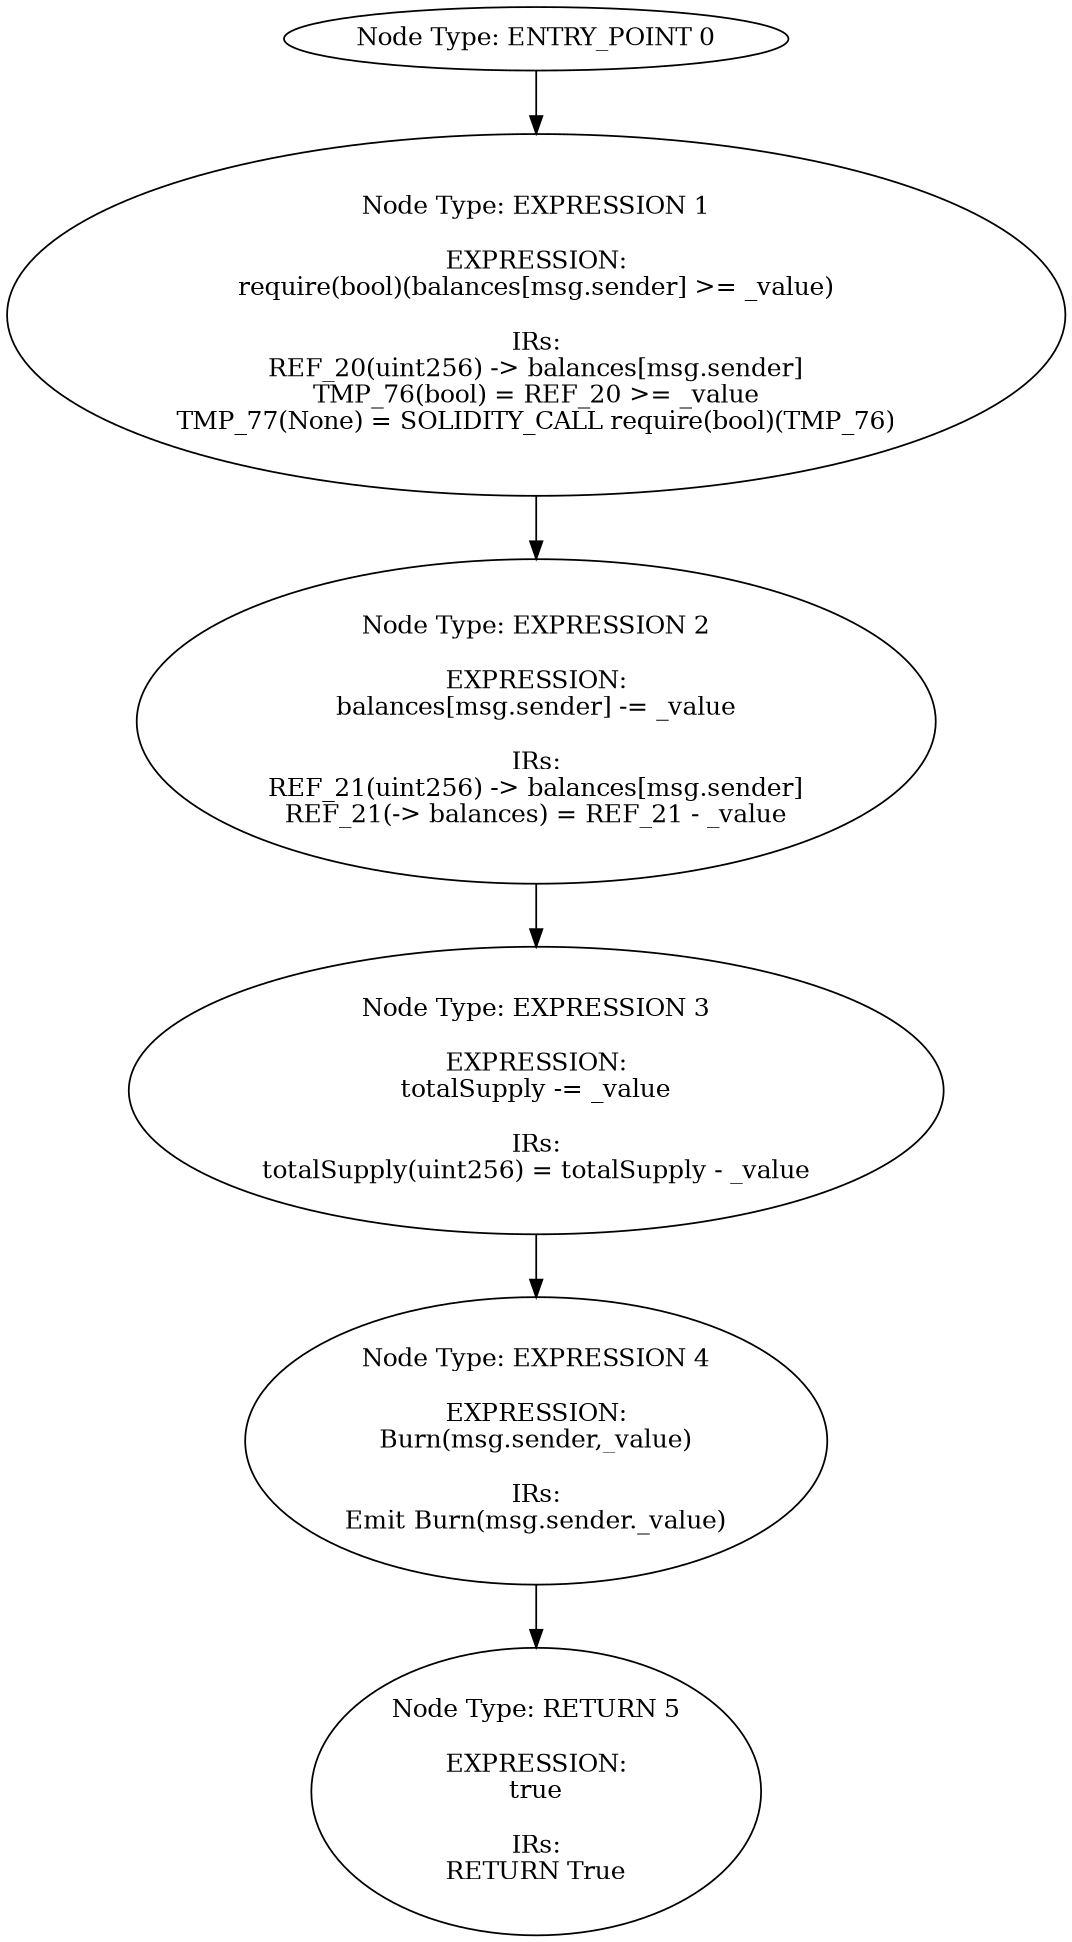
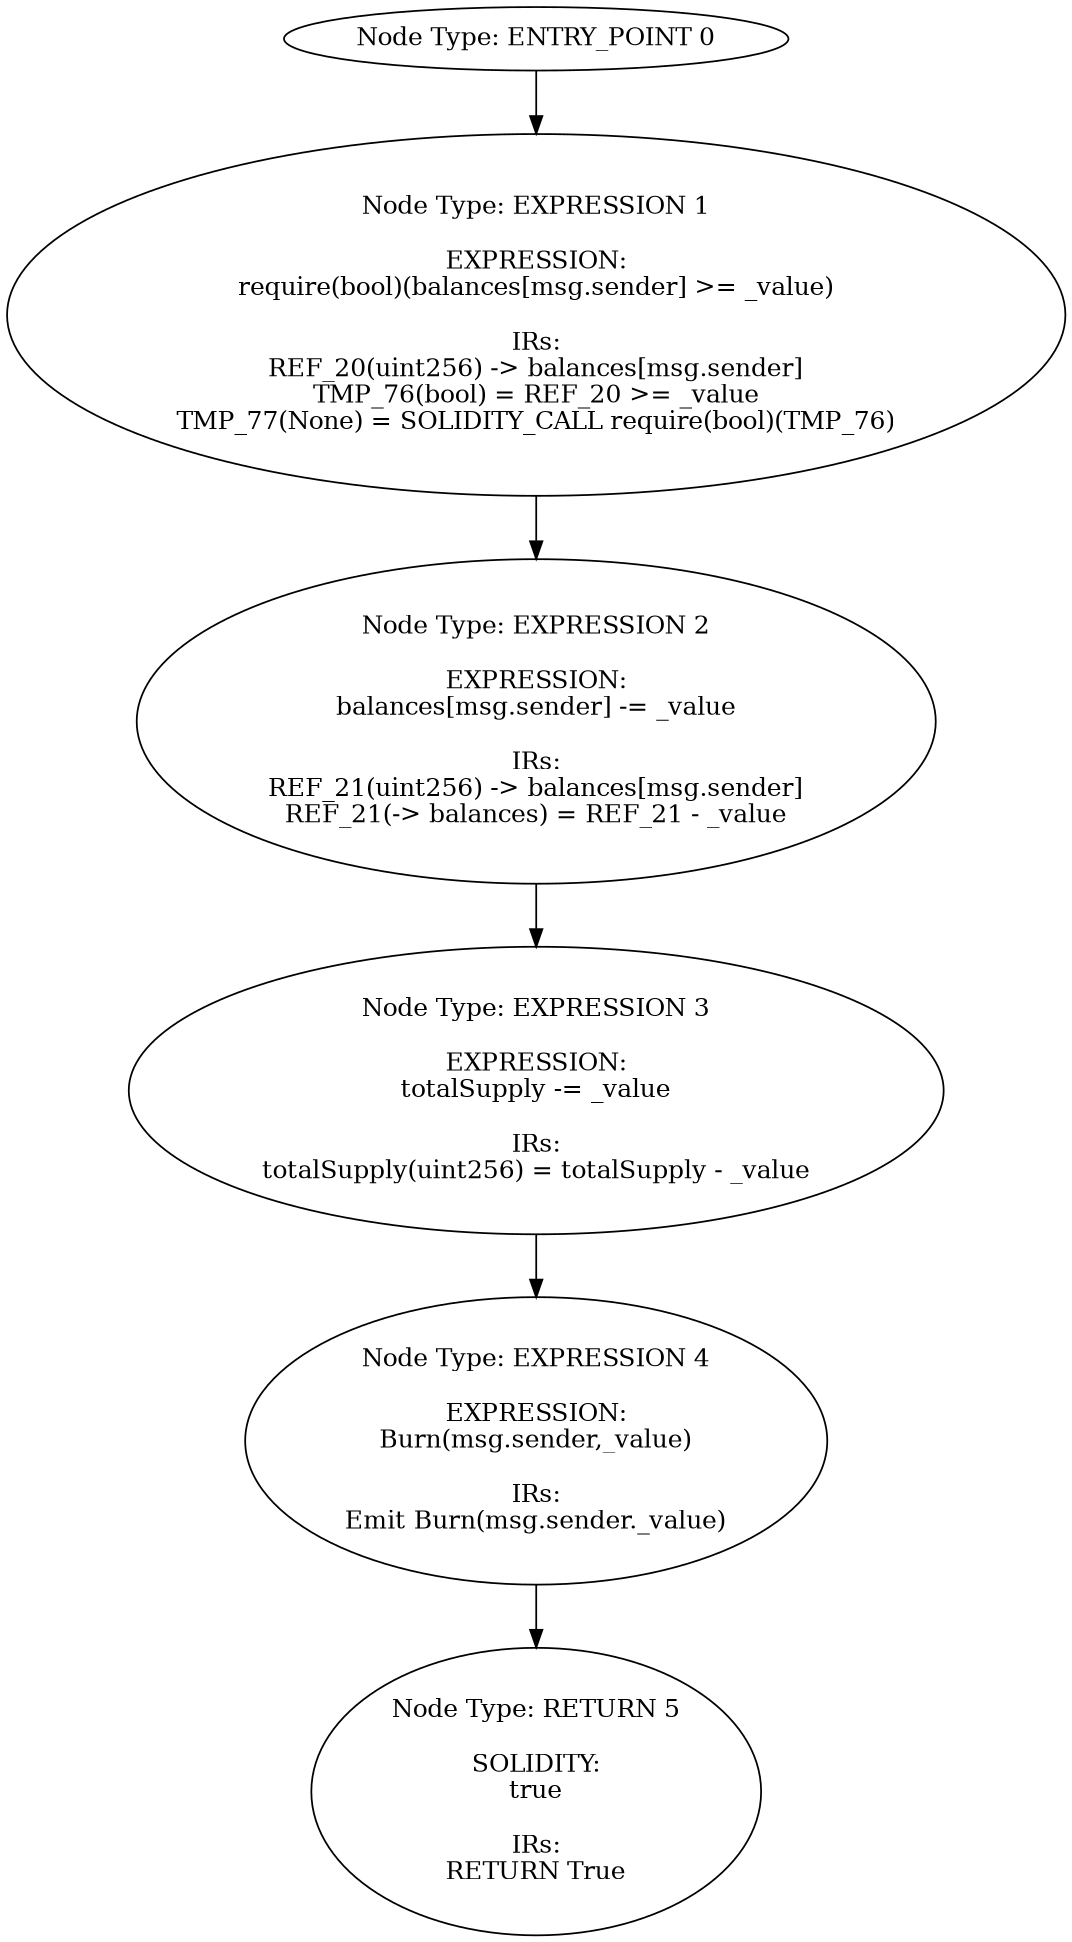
  digraph {
    n1 [label="Node Type: ENTRY_POINT 0\n"]
    n2 [label="Node Type: EXPRESSION 1\n\nEXPRESSION:\nrequire(bool)(balances[msg.sender] >= _value)\n\nIRs:\nREF_20(uint256) -> balances[msg.sender]\nTMP_76(bool) = REF_20 >= _value\nTMP_77(None) = SOLIDITY_CALL require(bool)(TMP_76)"]
    n3 [label="Node Type: EXPRESSION 2\n\nEXPRESSION:\nbalances[msg.sender] -= _value\n\nIRs:\nREF_21(uint256) -> balances[msg.sender]\nREF_21(-> balances) = REF_21 - _value"]
    n4 [label="Node Type: EXPRESSION 3\n\nEXPRESSION:\ntotalSupply -= _value\n\nIRs:\ntotalSupply(uint256) = totalSupply - _value"]
    n5 [label="Node Type: EXPRESSION 4\n\nEXPRESSION:\nBurn(msg.sender,_value)\n\nIRs:\nEmit Burn(msg.sender._value)"]
-   n6 [label="Node Type: RETURN 5\n\nEXPRESSION:\ntrue\n\nIRs:\nRETURN True"]
+   n6 [label="Node Type: RETURN 5\n\nSOLIDITY:\ntrue\n\nIRs:\nRETURN True"]
    n1 -> n2
    n2 -> n3
    n3 -> n4
    n4 -> n5
    n5 -> n6
  }
